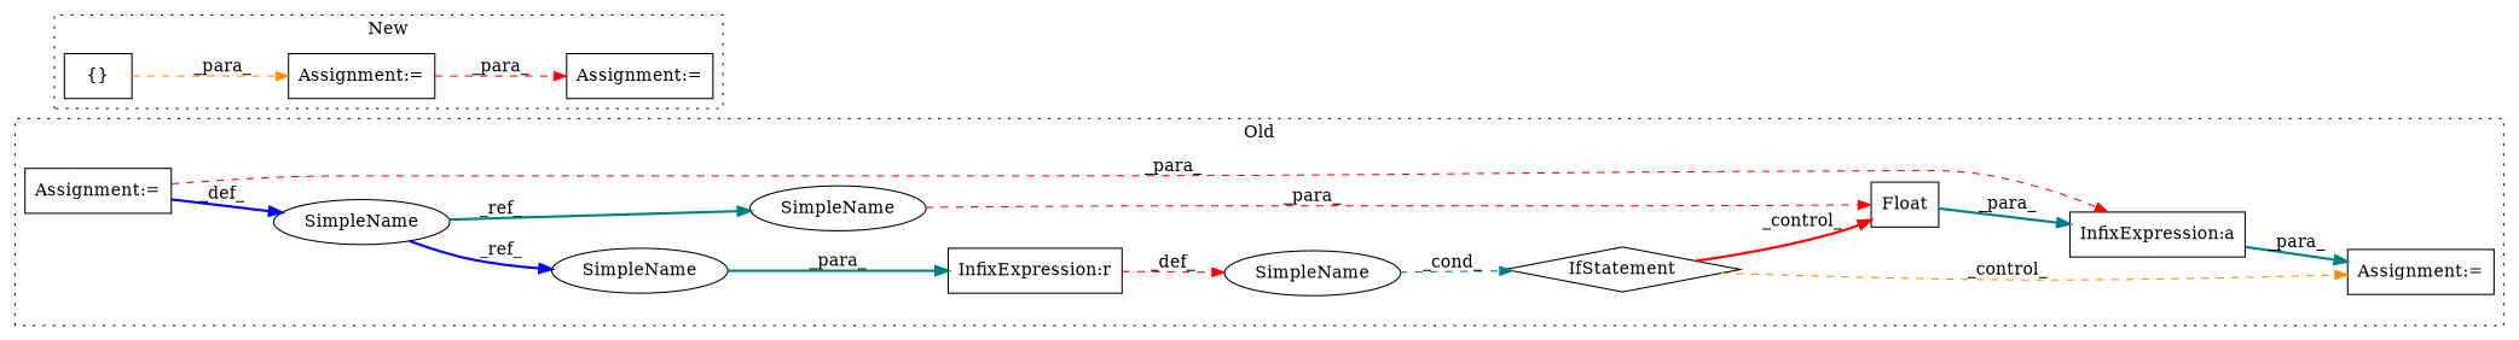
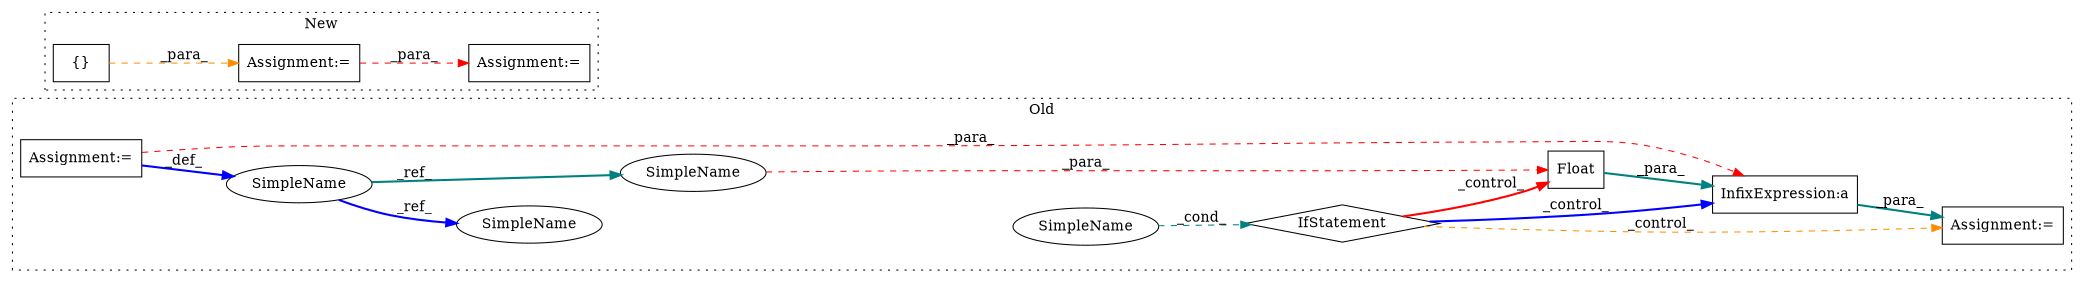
  digraph {
    rankdir=LR
    node [a=7 l=1 shape=box]
    edge [color=teal style=bold]
    n1 [a=32 l="6,1" label=Float s="668,682"]
    n2 [label="Assignment:=" s=666]
    n3 [a=25 l="4,2" label=IfStatement s="593,651" shape=diamond]
    n4 [a=42 label=SimpleName shape=ellipse l=""]
    n5 [label="Assignment:=" s=395]
    n6 [a=42 l=8 label=SimpleName s=387 shape=ellipse]
-   n7 [a=27 l=3 label="InfixExpression:r" s=610]
    n8 [a=27 l=3 label="InfixExpression:a" s=683]
    n9 [a=42 l=8 label=SimpleName s=674 shape=ellipse]
    n10 [a=42 l=8 label=SimpleName s=613 shape=ellipse]
    n11 [a=4 l="1,1" label="{}" s="507,517"]
    n12 [label="Assignment:=" s=745]
    n13 [label="Assignment:=" s=497]
    subgraph cluster_1 {
      label=Old
      style=dotted
      n1
      n2
      n3
      n4
      n5
      n6
-     n7
      n8
      n9
      n10
    }
    subgraph cluster_2 {
      label=New
      style=dotted
      n11
      n12
      n13
    }
    n1 -> n8 [label=_para_]
    n3 -> n1 [color=red label=_control_]
    n3 -> n2 [color=darkorange label=_control_ style=dashed]
+   n3 -> n8 [color=blue label=_control_]
    n4 -> n3 [label=_cond_ style=dashed]
    n5 -> n6 [color=blue label=_def_]
    n5 -> n8 [color=red label=_para_ style=dashed]
    n6 -> n9 [label=_ref_]
    n6 -> n10 [color=blue label=_ref_]
-   n7 -> n4 [color=red label=_def_ style=dashed]
    n8 -> n2 [label=_para_]
    n9 -> n1 [color=red label=_para_ style=dashed]
-   n10 -> n7 [label=_para_]
    n11 -> n13 [color=darkorange label=_para_ style=dashed]
    n13 -> n12 [color=red label=_para_ style=dashed]
  }
